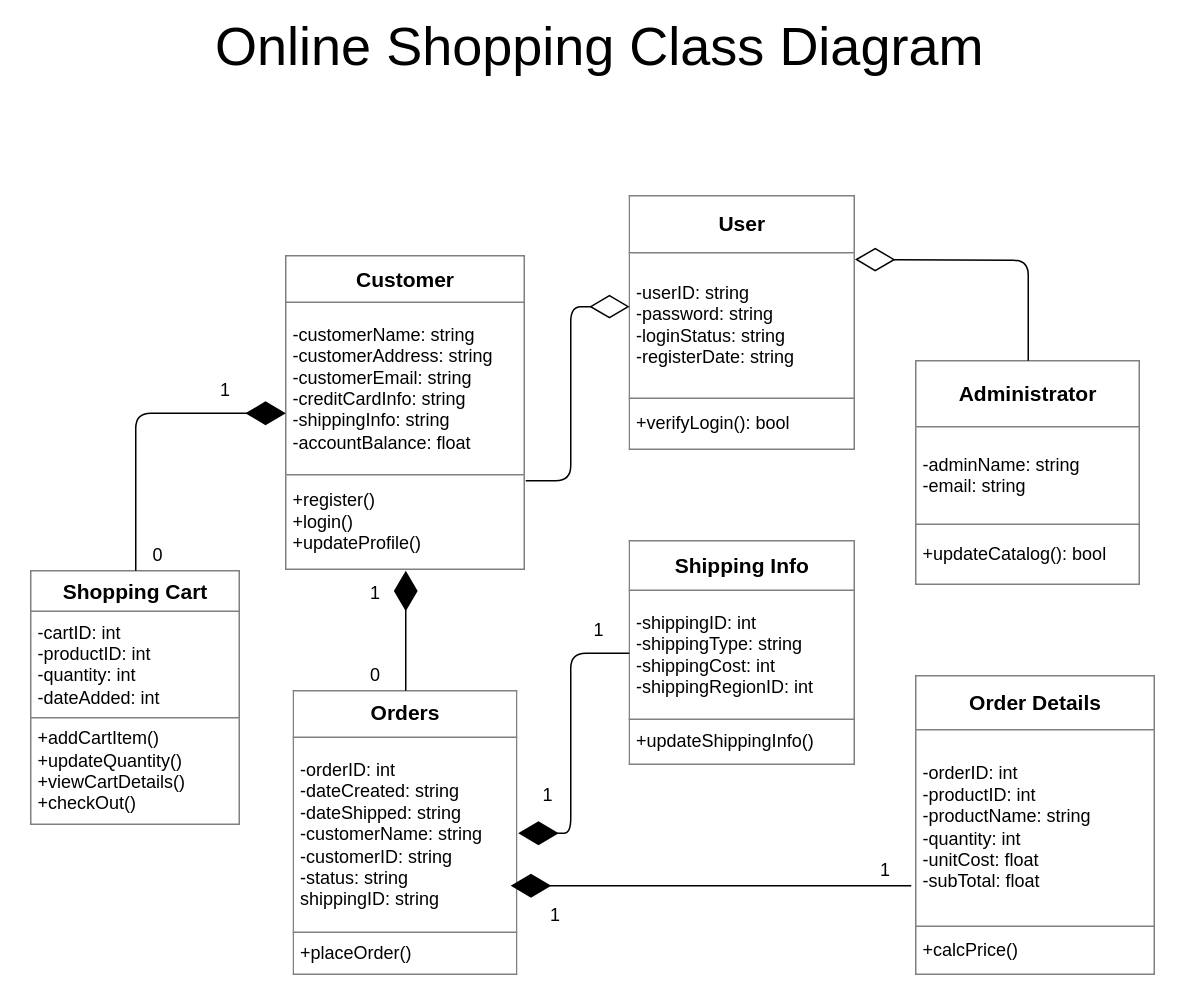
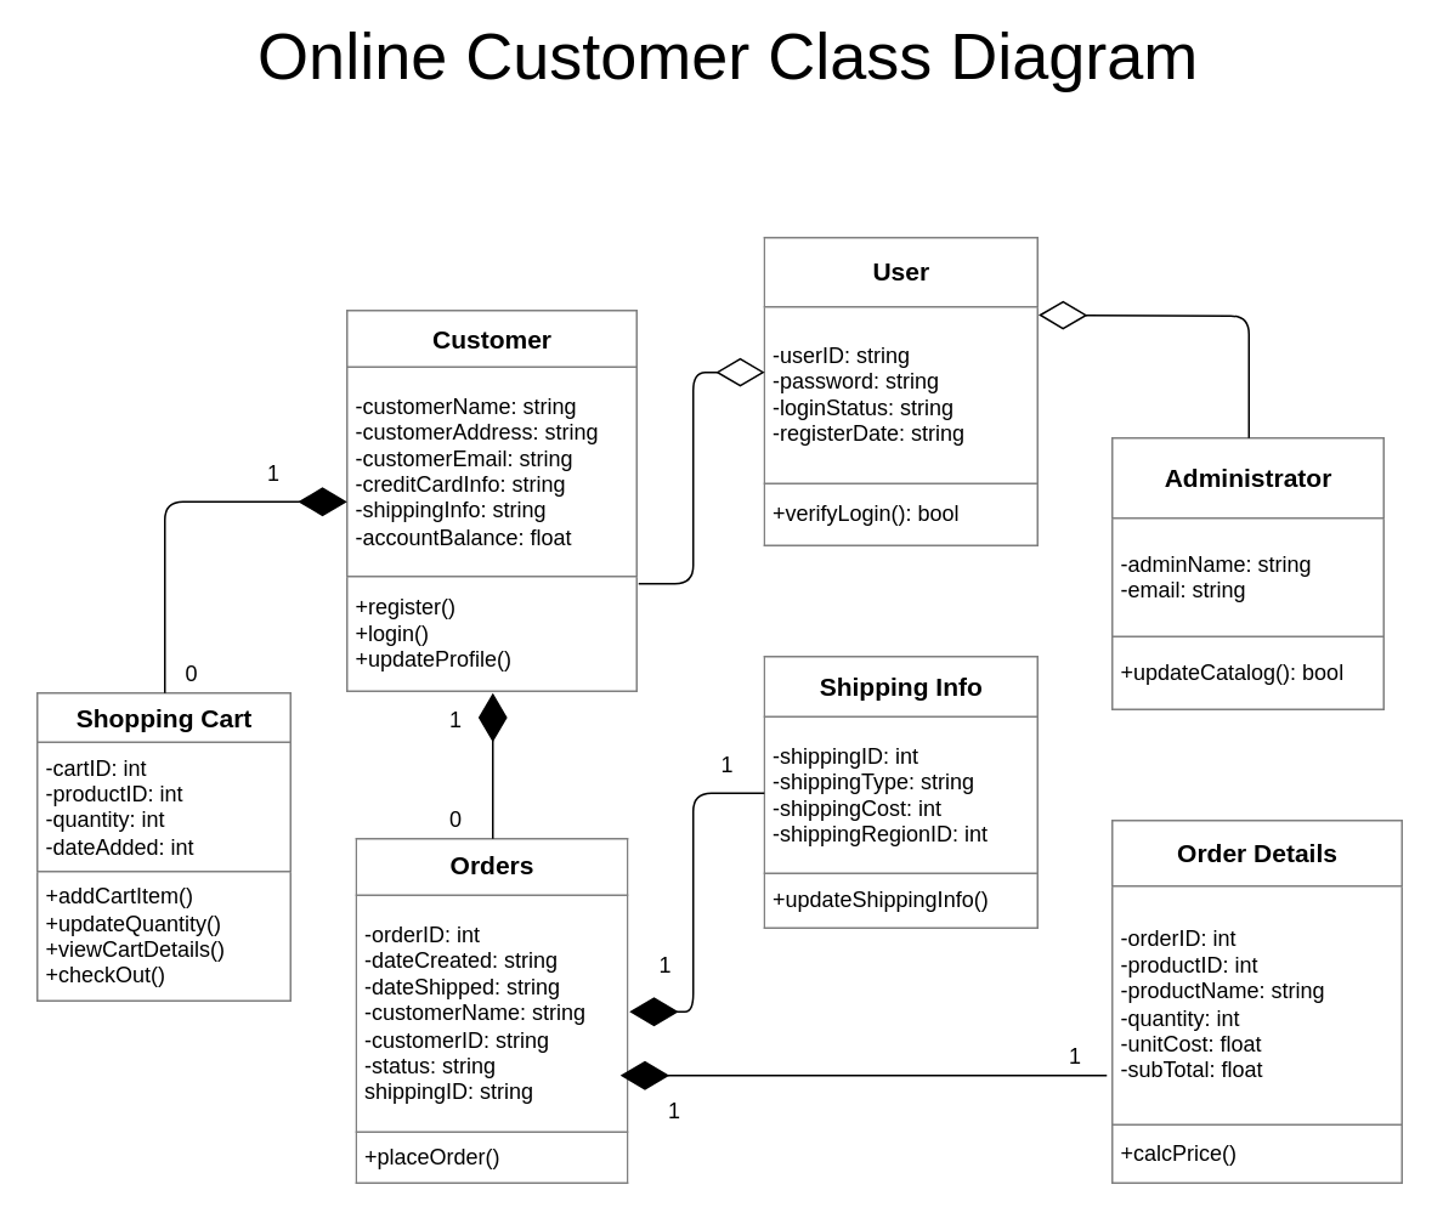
  <mxCell id="0" />
  <mxCell id="1" parent="0" />
  <mxCell id="2" value="&lt;table border=&quot;1&quot; width=&quot;100%&quot; cellpadding=&quot;4&quot; style=&quot;width: 100% ; height: 100% ; border-collapse: collapse&quot;&gt;&lt;tbody&gt;&lt;tr&gt;&lt;th align=&quot;center&quot;&gt;&lt;font style=&quot;font-size: 14px&quot;&gt;Customer&lt;/font&gt;&lt;/th&gt;&lt;/tr&gt;&lt;tr&gt;&lt;td&gt;&lt;font style=&quot;font-size: 12px&quot;&gt;-customerName: string&lt;br&gt;-customerAddress: string&lt;br&gt;-customerEmail: string&lt;br&gt;-creditCardInfo: string&lt;br&gt;-shippingInfo: string&lt;br&gt;-accountBalance: float&lt;/font&gt;&lt;/td&gt;&lt;/tr&gt;&lt;tr&gt;&lt;td&gt;&lt;font style=&quot;font-size: 12px&quot;&gt;+register()&lt;br&gt;+login()&lt;br&gt;+updateProfile()&lt;/font&gt;&lt;/td&gt;&lt;/tr&gt;&lt;/tbody&gt;&lt;/table&gt;" style="text;html=1;strokeColor=none;fillColor=none;overflow=fill;" vertex="1" parent="1"><mxGeometry x="190" y="170" width="160" height="210" as="geometry" /></mxCell>
  <mxCell id="3" value="&lt;table border=&quot;1&quot; width=&quot;100%&quot; cellpadding=&quot;4&quot; style=&quot;width: 100% ; height: 100% ; border-collapse: collapse&quot;&gt;&lt;tbody&gt;&lt;tr&gt;&lt;th align=&quot;center&quot;&gt;&lt;span style=&quot;font-size: 14px&quot;&gt;User&lt;/span&gt;&lt;/th&gt;&lt;/tr&gt;&lt;tr&gt;&lt;td&gt;&lt;font style=&quot;font-size: 12px&quot;&gt;-userID: string&lt;br&gt;-password: string&lt;br&gt;-loginStatus: string&lt;br&gt;-registerDate: string&lt;br&gt;&lt;/font&gt;&lt;/td&gt;&lt;/tr&gt;&lt;tr&gt;&lt;td&gt;&lt;font style=&quot;font-size: 12px&quot;&gt;+verifyLogin(): bool&lt;br&gt;&lt;/font&gt;&lt;/td&gt;&lt;/tr&gt;&lt;/tbody&gt;&lt;/table&gt;" style="text;html=1;strokeColor=none;fillColor=none;overflow=fill;" vertex="1" parent="1"><mxGeometry x="419" y="130" width="150.5" height="170" as="geometry" /></mxCell>
  <mxCell id="4" value="&lt;table border=&quot;1&quot; width=&quot;100%&quot; cellpadding=&quot;4&quot; style=&quot;width: 100% ; height: 100% ; border-collapse: collapse&quot;&gt;&lt;tbody&gt;&lt;tr&gt;&lt;th align=&quot;center&quot;&gt;&lt;span style=&quot;font-size: 14px&quot;&gt;Administrator&lt;/span&gt;&lt;/th&gt;&lt;/tr&gt;&lt;tr&gt;&lt;td&gt;&lt;font style=&quot;font-size: 12px&quot;&gt;-adminName: string&lt;br&gt;-email: string&lt;br&gt;&lt;/font&gt;&lt;/td&gt;&lt;/tr&gt;&lt;tr&gt;&lt;td&gt;&lt;font style=&quot;font-size: 12px&quot;&gt;+updateCatalog(): bool&lt;br&gt;&lt;/font&gt;&lt;/td&gt;&lt;/tr&gt;&lt;/tbody&gt;&lt;/table&gt;" style="text;html=1;strokeColor=none;fillColor=none;overflow=fill;" vertex="1" parent="1"><mxGeometry x="610" y="240" width="150" height="150" as="geometry" /></mxCell>
  <mxCell id="5" value="&lt;table border=&quot;1&quot; width=&quot;100%&quot; cellpadding=&quot;4&quot; style=&quot;width: 100% ; height: 100% ; border-collapse: collapse&quot;&gt;&lt;tbody&gt;&lt;tr&gt;&lt;th align=&quot;center&quot;&gt;&lt;span style=&quot;font-size: 14px&quot;&gt;Shipping Info&lt;/span&gt;&lt;/th&gt;&lt;/tr&gt;&lt;tr&gt;&lt;td&gt;&lt;font style=&quot;font-size: 12px&quot;&gt;-shippingID: int&lt;br&gt;-shippingType: string&lt;br&gt;-shippingCost: int&lt;br&gt;-shippingRegionID: int&lt;br&gt;&lt;/font&gt;&lt;/td&gt;&lt;/tr&gt;&lt;tr&gt;&lt;td&gt;&lt;font style=&quot;font-size: 12px&quot;&gt;+updateShippingInfo()&lt;br&gt;&lt;/font&gt;&lt;/td&gt;&lt;/tr&gt;&lt;/tbody&gt;&lt;/table&gt;" style="text;html=1;strokeColor=none;fillColor=none;overflow=fill;" vertex="1" parent="1"><mxGeometry x="419" y="360" width="151" height="150" as="geometry" /></mxCell>
  <mxCell id="6" value="&lt;table border=&quot;1&quot; width=&quot;100%&quot; cellpadding=&quot;4&quot; style=&quot;width: 100% ; height: 100% ; border-collapse: collapse&quot;&gt;&lt;tbody&gt;&lt;tr&gt;&lt;th align=&quot;center&quot;&gt;&lt;span style=&quot;font-size: 14px&quot;&gt;Shopping Cart&lt;/span&gt;&lt;/th&gt;&lt;/tr&gt;&lt;tr&gt;&lt;td&gt;&lt;font style=&quot;font-size: 12px&quot;&gt;-cartID: int&lt;br&gt;-productID: int&lt;br&gt;-quantity: int&lt;br&gt;-dateAdded: int&lt;br&gt;&lt;/font&gt;&lt;/td&gt;&lt;/tr&gt;&lt;tr&gt;&lt;td&gt;&lt;font style=&quot;font-size: 12px&quot;&gt;+addCartItem()&lt;br&gt;+updateQuantity()&lt;br&gt;+viewCartDetails()&lt;br&gt;+checkOut()&lt;/font&gt;&lt;/td&gt;&lt;/tr&gt;&lt;/tbody&gt;&lt;/table&gt;" style="text;html=1;strokeColor=none;fillColor=none;overflow=fill;" vertex="1" parent="1"><mxGeometry x="20" y="380" width="140" height="170" as="geometry" /></mxCell>
  <mxCell id="7" value="&lt;table border=&quot;1&quot; width=&quot;100%&quot; cellpadding=&quot;4&quot; style=&quot;width: 100% ; height: 100% ; border-collapse: collapse&quot;&gt;&lt;tbody&gt;&lt;tr&gt;&lt;th align=&quot;center&quot;&gt;&lt;span style=&quot;font-size: 14px&quot;&gt;Orders&lt;/span&gt;&lt;/th&gt;&lt;/tr&gt;&lt;tr&gt;&lt;td&gt;&lt;font style=&quot;font-size: 12px&quot;&gt;-orderID: int&lt;br&gt;-dateCreated: string&lt;br&gt;-dateShipped: string&lt;br&gt;-customerName: string&lt;br&gt;-customerID: string&lt;br&gt;-status: string&lt;br&gt;shippingID: string&lt;/font&gt;&lt;/td&gt;&lt;/tr&gt;&lt;tr&gt;&lt;td&gt;&lt;font style=&quot;font-size: 12px&quot;&gt;+placeOrder()&lt;br&gt;&lt;/font&gt;&lt;/td&gt;&lt;/tr&gt;&lt;/tbody&gt;&lt;/table&gt;" style="text;html=1;strokeColor=none;fillColor=none;overflow=fill;" vertex="1" parent="1"><mxGeometry x="195" y="460" width="150" height="190" as="geometry" /></mxCell>
  <mxCell id="8" value="&lt;table border=&quot;1&quot; width=&quot;100%&quot; cellpadding=&quot;4&quot; style=&quot;width: 100% ; height: 100% ; border-collapse: collapse&quot;&gt;&lt;tbody&gt;&lt;tr&gt;&lt;th align=&quot;center&quot;&gt;&lt;span style=&quot;font-size: 14px&quot;&gt;Order Details&lt;/span&gt;&lt;/th&gt;&lt;/tr&gt;&lt;tr&gt;&lt;td&gt;&lt;font style=&quot;font-size: 12px&quot;&gt;-orderID: int&lt;br&gt;-productID: int&lt;br&gt;-productName: string&lt;br&gt;-quantity: int&lt;br&gt;-unitCost: float&lt;br&gt;-subTotal: float&lt;/font&gt;&lt;/td&gt;&lt;/tr&gt;&lt;tr&gt;&lt;td&gt;&lt;font style=&quot;font-size: 12px&quot;&gt;+calcPrice()&lt;br&gt;&lt;/font&gt;&lt;/td&gt;&lt;/tr&gt;&lt;/tbody&gt;&lt;/table&gt;" style="text;html=1;strokeColor=none;fillColor=none;overflow=fill;" vertex="1" parent="1"><mxGeometry x="610" y="450" width="160" height="200" as="geometry" /></mxCell>
  <mxCell id="9" value="" style="endArrow=diamondThin;endFill=1;endSize=24;html=1;exitX=0.5;exitY=0;exitDx=0;exitDy=0;entryX=0;entryY=0.5;entryDx=0;entryDy=0;" edge="1" parent="1" source="6" target="2"><mxGeometry width="160" relative="1" as="geometry"><mxPoint x="350" y="360" as="sourcePoint" /><mxPoint x="510" y="360" as="targetPoint" /><Array as="points"><mxPoint x="90" y="275" /></Array></mxGeometry></mxCell>
  <mxCell id="10" value="" style="endArrow=diamondThin;endFill=1;endSize=24;html=1;exitX=0.5;exitY=0;exitDx=0;exitDy=0;entryX=0.5;entryY=1;entryDx=0;entryDy=0;" edge="1" parent="1" source="7" target="2"><mxGeometry width="160" relative="1" as="geometry"><mxPoint x="350" y="360" as="sourcePoint" /><mxPoint x="510" y="360" as="targetPoint" /></mxGeometry></mxCell>
  <mxCell id="11" value="" style="endArrow=diamondThin;endFill=1;endSize=24;html=1;exitX=0;exitY=0.5;exitDx=0;exitDy=0;entryX=1;entryY=0.5;entryDx=0;entryDy=0;" edge="1" parent="1" source="5" target="7"><mxGeometry width="160" relative="1" as="geometry"><mxPoint x="350" y="360" as="sourcePoint" /><mxPoint x="510" y="360" as="targetPoint" /><Array as="points"><mxPoint x="380" y="435" /><mxPoint x="380" y="555" /></Array></mxGeometry></mxCell>
  <mxCell id="12" value="" style="endArrow=diamondThin;endFill=1;endSize=24;html=1;" edge="1" parent="1"><mxGeometry width="160" relative="1" as="geometry"><mxPoint x="607" y="590" as="sourcePoint" /><mxPoint x="340" y="590" as="targetPoint" /></mxGeometry></mxCell>
  <mxCell id="13" value="" style="endArrow=diamondThin;endFill=0;endSize=24;html=1;exitX=0.5;exitY=0;exitDx=0;exitDy=0;entryX=1;entryY=0.25;entryDx=0;entryDy=0;" edge="1" parent="1" source="4" target="3"><mxGeometry width="160" relative="1" as="geometry"><mxPoint x="350" y="490" as="sourcePoint" /><mxPoint x="510" y="490" as="targetPoint" /><Array as="points"><mxPoint x="685" y="173" /></Array></mxGeometry></mxCell>
  <mxCell id="14" value="" style="endArrow=diamondThin;endFill=0;endSize=24;html=1;entryX=0.002;entryY=0.435;entryDx=0;entryDy=0;entryPerimeter=0;" edge="1" parent="1" target="3"><mxGeometry width="160" relative="1" as="geometry"><mxPoint x="350" y="320" as="sourcePoint" /><mxPoint x="510" y="320" as="targetPoint" /><Array as="points"><mxPoint x="380" y="320" /><mxPoint x="380" y="204" /></Array></mxGeometry></mxCell>
  <mxCell id="15" value="1" style="text;html=1;strokeColor=none;fillColor=none;align=center;verticalAlign=middle;whiteSpace=wrap;rounded=0;" vertex="1" parent="1"><mxGeometry x="130" y="250" width="40" height="20" as="geometry" /></mxCell>
  <mxCell id="16" value="1" style="text;html=1;strokeColor=none;fillColor=none;align=center;verticalAlign=middle;whiteSpace=wrap;rounded=0;" vertex="1" parent="1"><mxGeometry x="230" y="380" width="40" height="30" as="geometry" /></mxCell>
  <mxCell id="17" value="1" style="text;html=1;strokeColor=none;fillColor=none;align=center;verticalAlign=middle;whiteSpace=wrap;rounded=0;" vertex="1" parent="1"><mxGeometry x="379" y="410" width="40" height="20" as="geometry" /></mxCell>
  <mxCell id="18" value="1" style="text;html=1;strokeColor=none;fillColor=none;align=center;verticalAlign=middle;whiteSpace=wrap;rounded=0;" vertex="1" parent="1"><mxGeometry x="345" y="520" width="40" height="20" as="geometry" /></mxCell>
  <mxCell id="19" value="1" style="text;html=1;strokeColor=none;fillColor=none;align=center;verticalAlign=middle;whiteSpace=wrap;rounded=0;" vertex="1" parent="1"><mxGeometry x="569.5" y="570" width="40" height="20" as="geometry" /></mxCell>
  <mxCell id="20" value="1" style="text;html=1;strokeColor=none;fillColor=none;align=center;verticalAlign=middle;whiteSpace=wrap;rounded=0;" vertex="1" parent="1"><mxGeometry x="350" y="600" width="40" height="20" as="geometry" /></mxCell>
  <mxCell id="21" value="0" style="text;html=1;strokeColor=none;fillColor=none;align=center;verticalAlign=middle;whiteSpace=wrap;rounded=0;" vertex="1" parent="1"><mxGeometry x="80" y="360" width="50" height="20" as="geometry" /></mxCell>
  <mxCell id="22" value="0" style="text;html=1;strokeColor=none;fillColor=none;align=center;verticalAlign=middle;whiteSpace=wrap;rounded=0;" vertex="1" parent="1"><mxGeometry x="230" y="440" width="40" height="20" as="geometry" /></mxCell>
- <mxCell id="23" value="&lt;font style=&quot;font-size: 36px&quot;&gt;Online Shopping Class Diagram&lt;/font&gt;" style="text;html=1;strokeColor=none;fillColor=none;align=center;verticalAlign=middle;whiteSpace=wrap;rounded=0;" vertex="1" parent="1"><mxGeometry x="43.5" y="20" width="711" height="20" as="geometry" /></mxCell>
+ <mxCell id="23" value="&lt;font style=&quot;font-size: 36px&quot;&gt;Online Customer Class Diagram&lt;/font&gt;" style="text;html=1;strokeColor=none;fillColor=none;align=center;verticalAlign=middle;whiteSpace=wrap;rounded=0;" vertex="1" parent="1"><mxGeometry x="43.5" y="20" width="711" height="20" as="geometry" /></mxCell>
